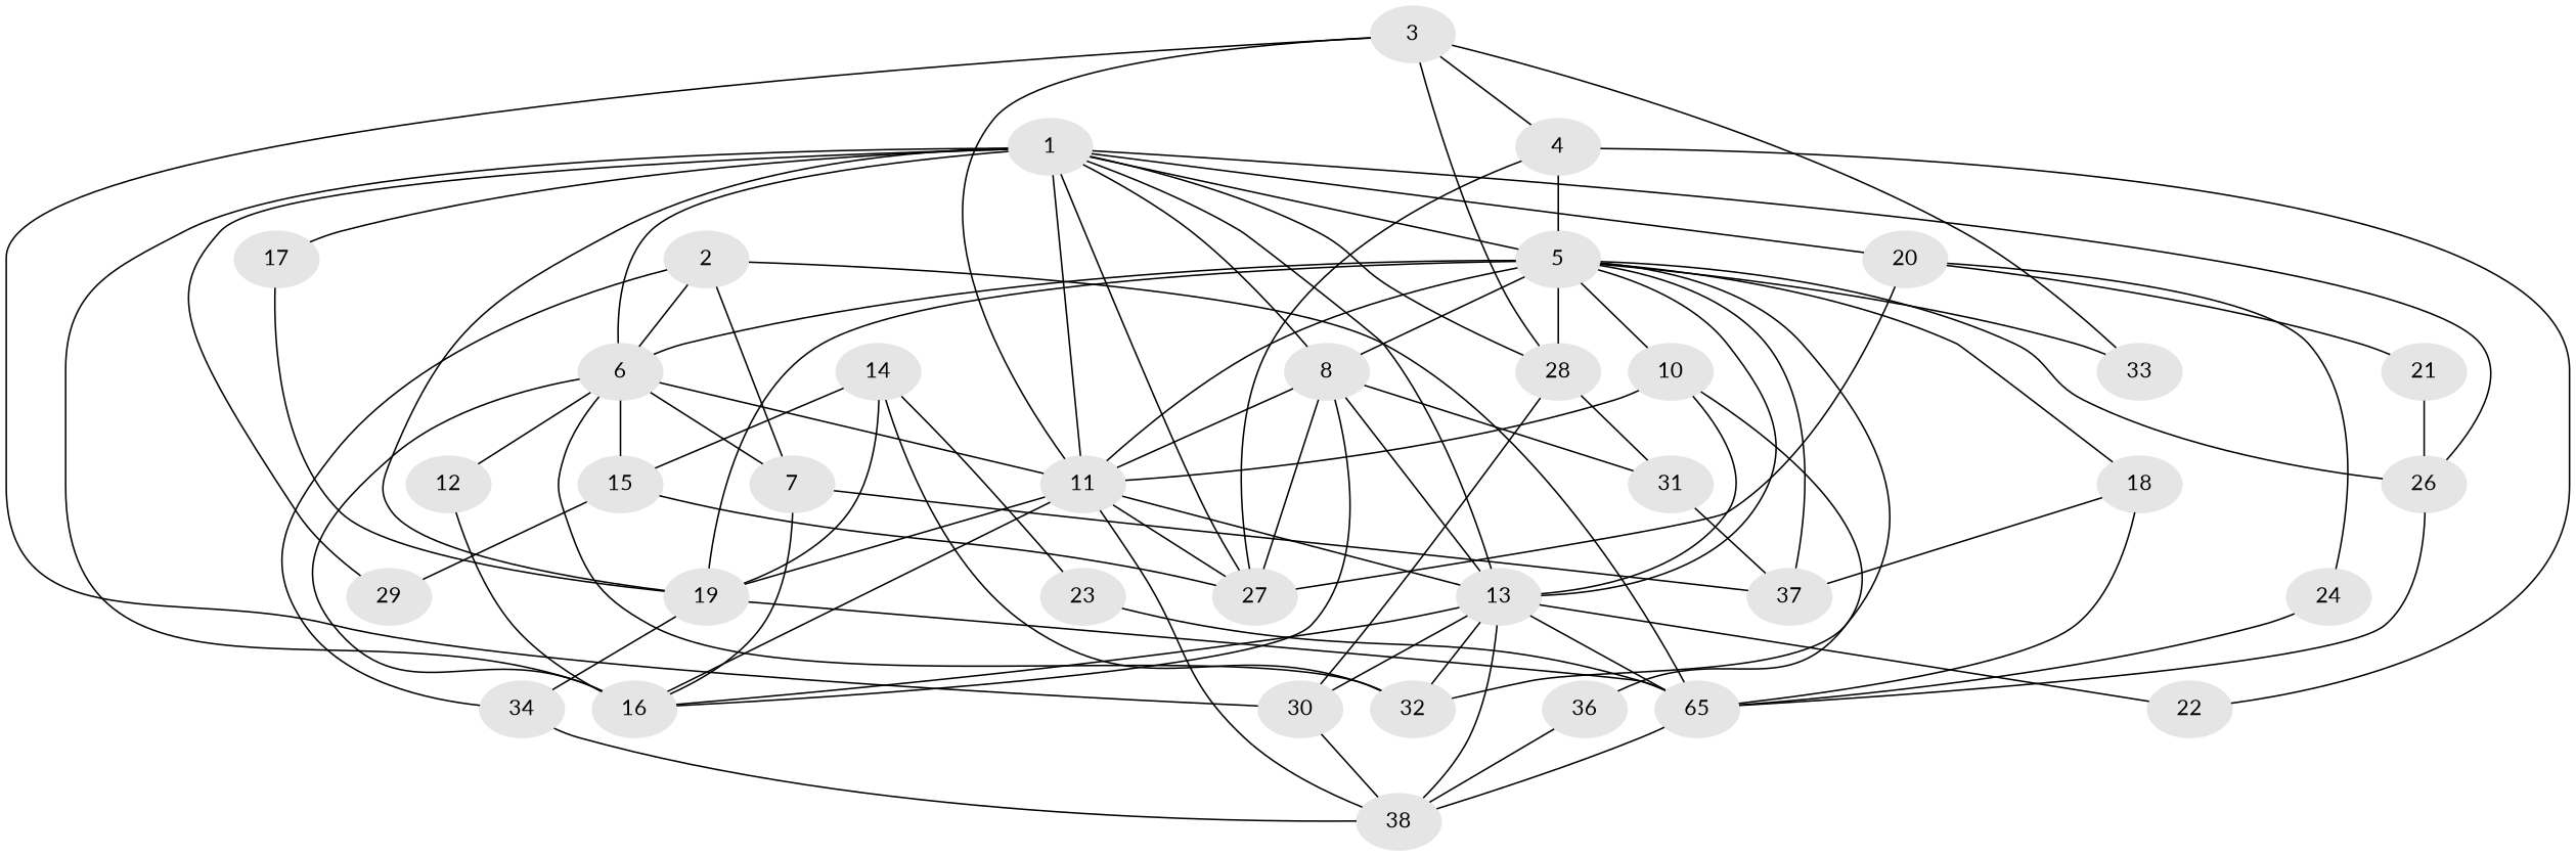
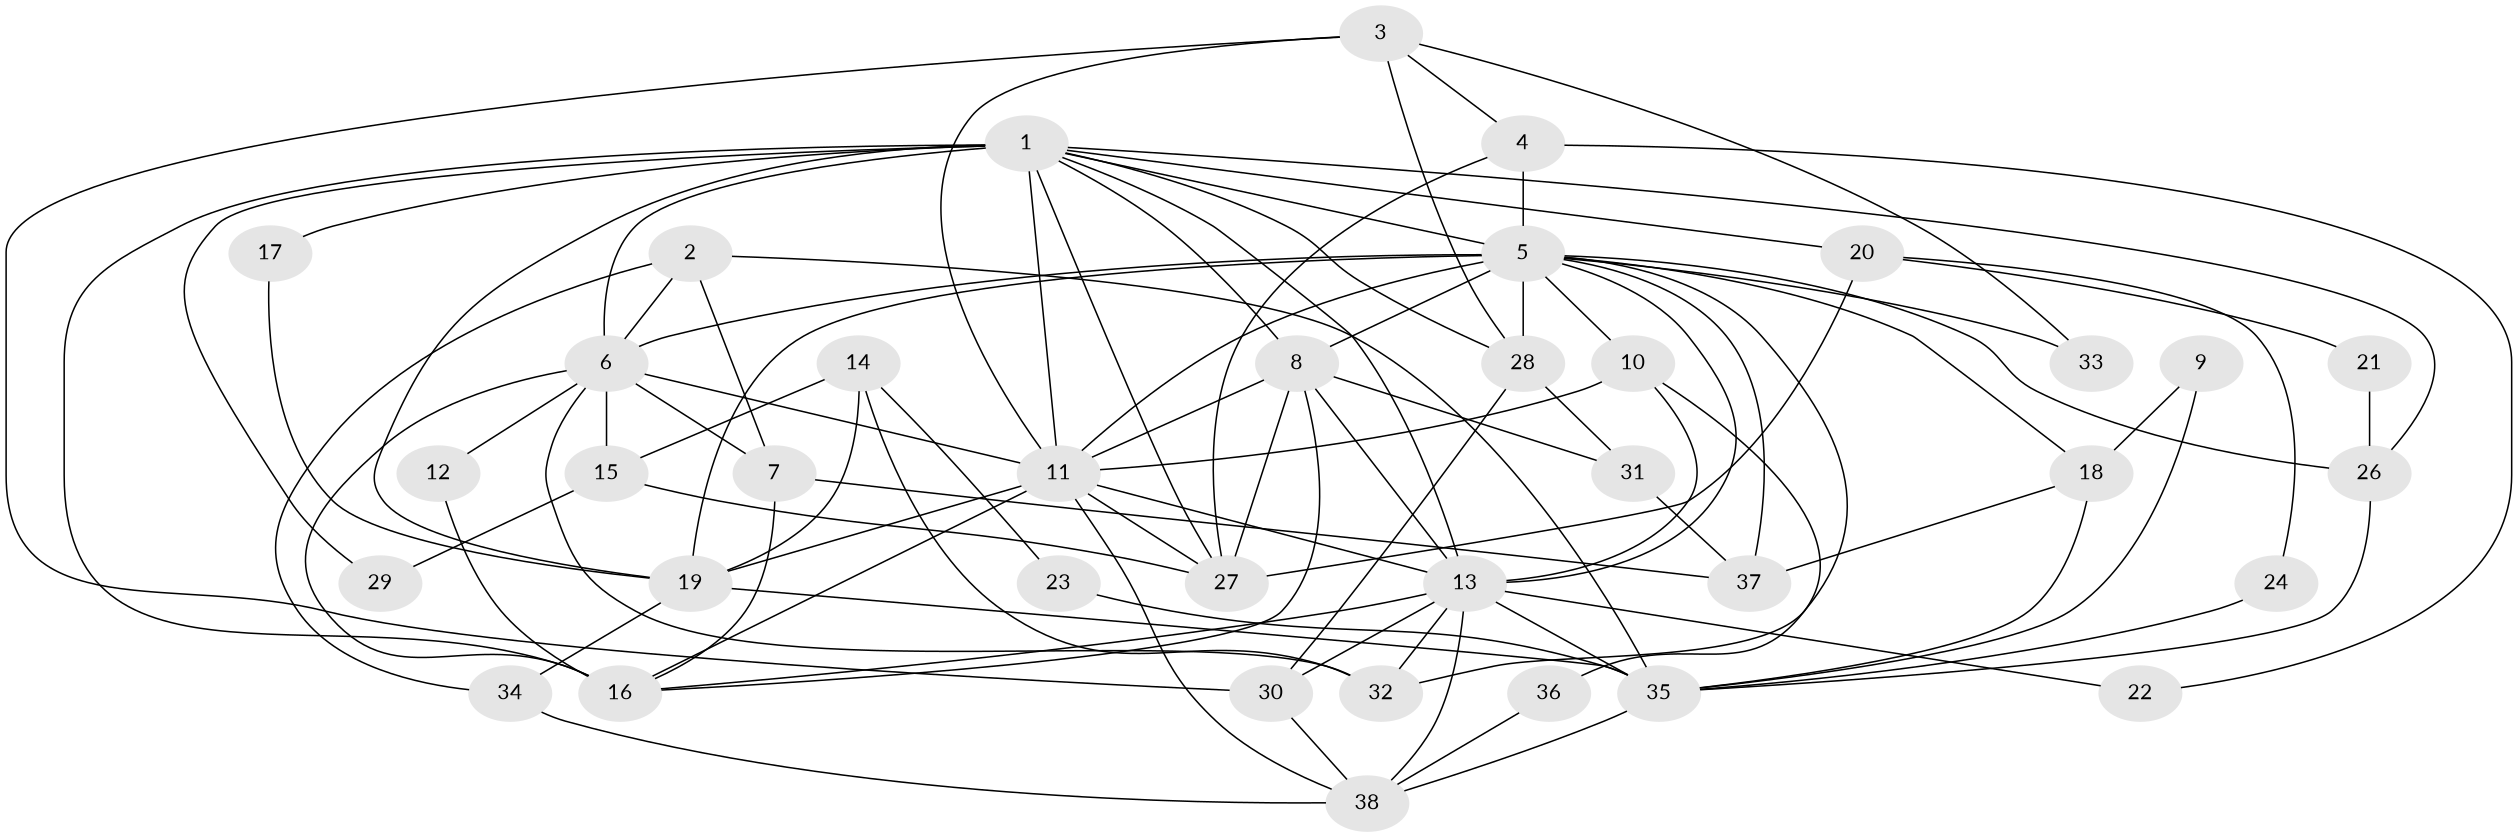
  graph {
    fontname=Lato
    node [color=gray90 fontname=Lato style=filled]
    edge [fontname=Lato weight=1.0]
    1
    5
    6
    8
    11
    13
    16
    17
    19
    20
    26
    27
    28
    29
    33
    10
    18
    32
    37
    7
    12
    15
    31
    38
-   35 [label=65]
+   35
    30
    22
    34
    21
    24
    2
    3
    4
    36
+   9
    14
    23
    1 -- 5 [weight=2.0]
    1 -- 6 [weight=2.0]
    1 -- 8
    1 -- 11
    1 -- 13
    1 -- 16 [weight=2.0]
    1 -- 17 [weight=3.0]
    1 -- 19
    1 -- 20
    1 -- 26
    1 -- 27
    1 -- 28
    1 -- 29 [weight=2.0]
    5 -- 6 [weight=2.0]
    5 -- 8
    5 -- 11
    5 -- 13
    5 -- 19 [weight=2.0]
    5 -- 26 [weight=2.0]
    5 -- 28
    5 -- 33
    5 -- 10
    5 -- 18
    5 -- 32
    5 -- 37
    6 -- 11
    6 -- 16 [weight=2.0]
    6 -- 32
    6 -- 7
    6 -- 12
    6 -- 15
    8 -- 11
    8 -- 13 [weight=2.0]
    8 -- 16
    8 -- 27 [weight=2.0]
    8 -- 31
    11 -- 13
    11 -- 16
    11 -- 19 [weight=2.0]
    11 -- 27
    11 -- 38
    13 -- 16
    13 -- 32
    13 -- 38
    13 -- 35
    13 -- 30
    13 -- 22
    17 -- 19
    19 -- 35
    19 -- 34
    20 -- 27
    20 -- 21
    20 -- 24
    26 -- 35
    28 -- 31
    28 -- 30
    10 -- 11
    10 -- 13
    10 -- 36
    18 -- 37
    18 -- 35
    7 -- 16
    7 -- 37
    12 -- 16
    15 -- 27
    15 -- 29
    31 -- 37
    35 -- 38
    30 -- 38
    34 -- 38
    21 -- 26
    24 -- 35
    2 -- 6 [weight=2.0]
    2 -- 7
    2 -- 35
    2 -- 34
    3 -- 11
    3 -- 28
    3 -- 33
    3 -- 30
    3 -- 4
    4 -- 5 [weight=2.0]
    4 -- 27
    4 -- 22
    36 -- 38
+   9 -- 18
+   9 -- 35
    14 -- 19
    14 -- 32
    14 -- 15
    14 -- 23
    23 -- 35
  }
